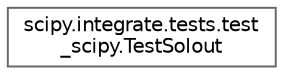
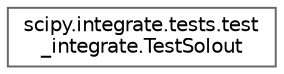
  digraph {
    rankdir=LR
-   n1 [color=grey40 fillcolor=white fontname=Helvetica fontsize=10 height=0.2 label="scipy.integrate.tests.test\l_scipy.TestSolout" shape=box style=filled width=0.4]
+   n1 [color=grey40 fillcolor=white fontname=Helvetica fontsize=10 height=0.2 label="scipy.integrate.tests.test\l_integrate.TestSolout" shape=box style=filled width=0.4]
  }
